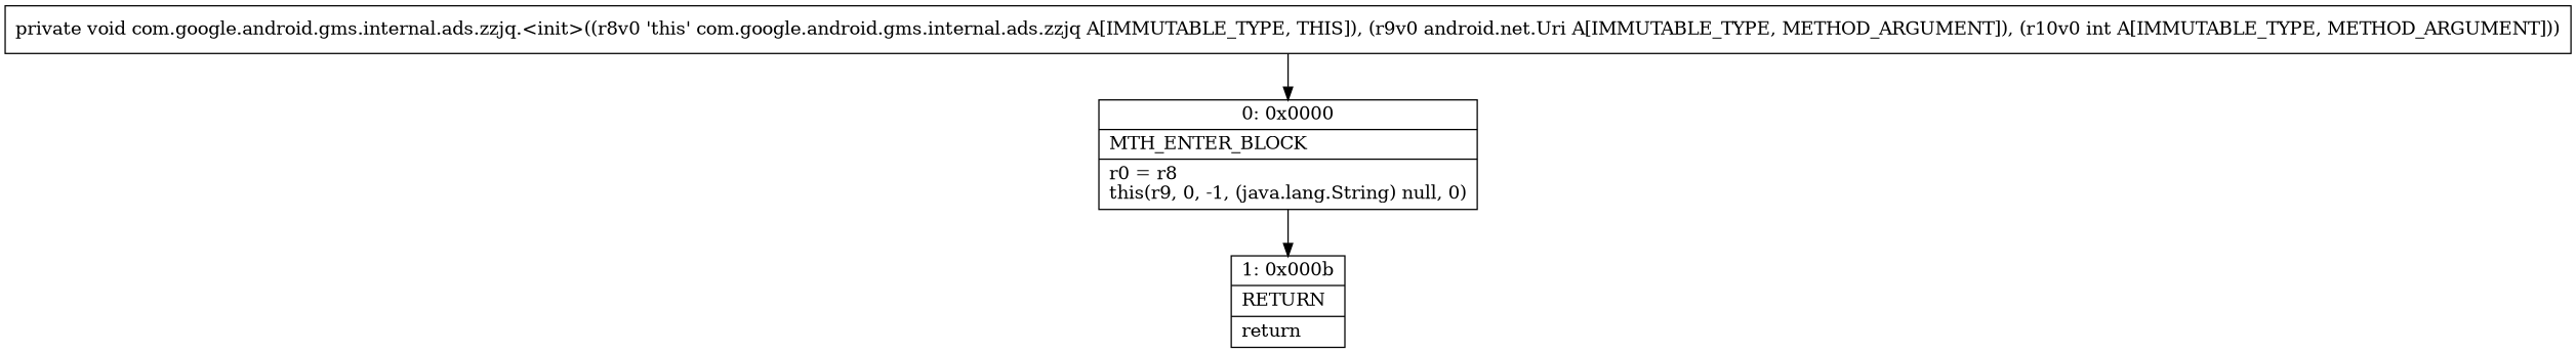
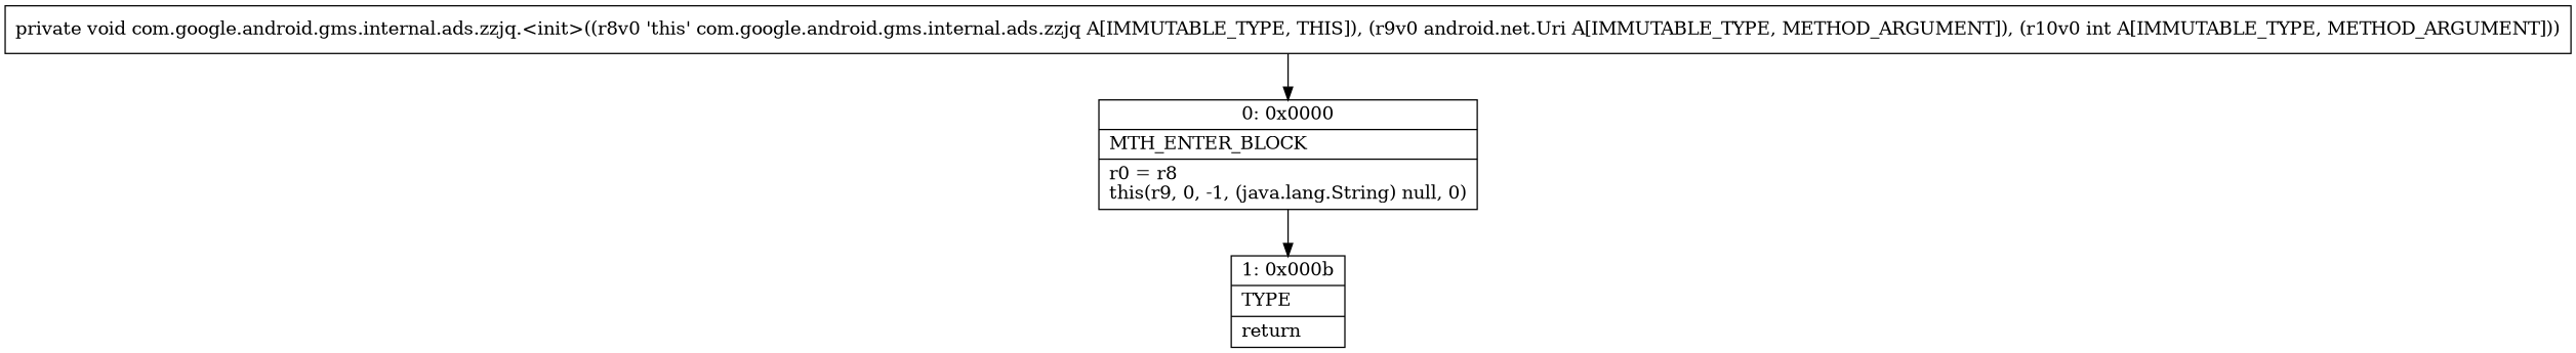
  digraph {
    node [shape=record]
    n1 [label="{0\:\ 0x0000|MTH_ENTER_BLOCK\l|r0 = r8\lthis(r9, 0, \-1, (java.lang.String) null, 0)\l}"]
-   n2 [label="{1\:\ 0x000b|RETURN\l|return\l}"]
+   n2 [label="{1\:\ 0x000b|TYPE\l|return\l}"]
    n3 [label="{private void com.google.android.gms.internal.ads.zzjq.\<init\>((r8v0 'this' com.google.android.gms.internal.ads.zzjq A[IMMUTABLE_TYPE, THIS]), (r9v0 android.net.Uri A[IMMUTABLE_TYPE, METHOD_ARGUMENT]), (r10v0 int A[IMMUTABLE_TYPE, METHOD_ARGUMENT])) }"]
    n1 -> n2
    n3 -> n1
  }
